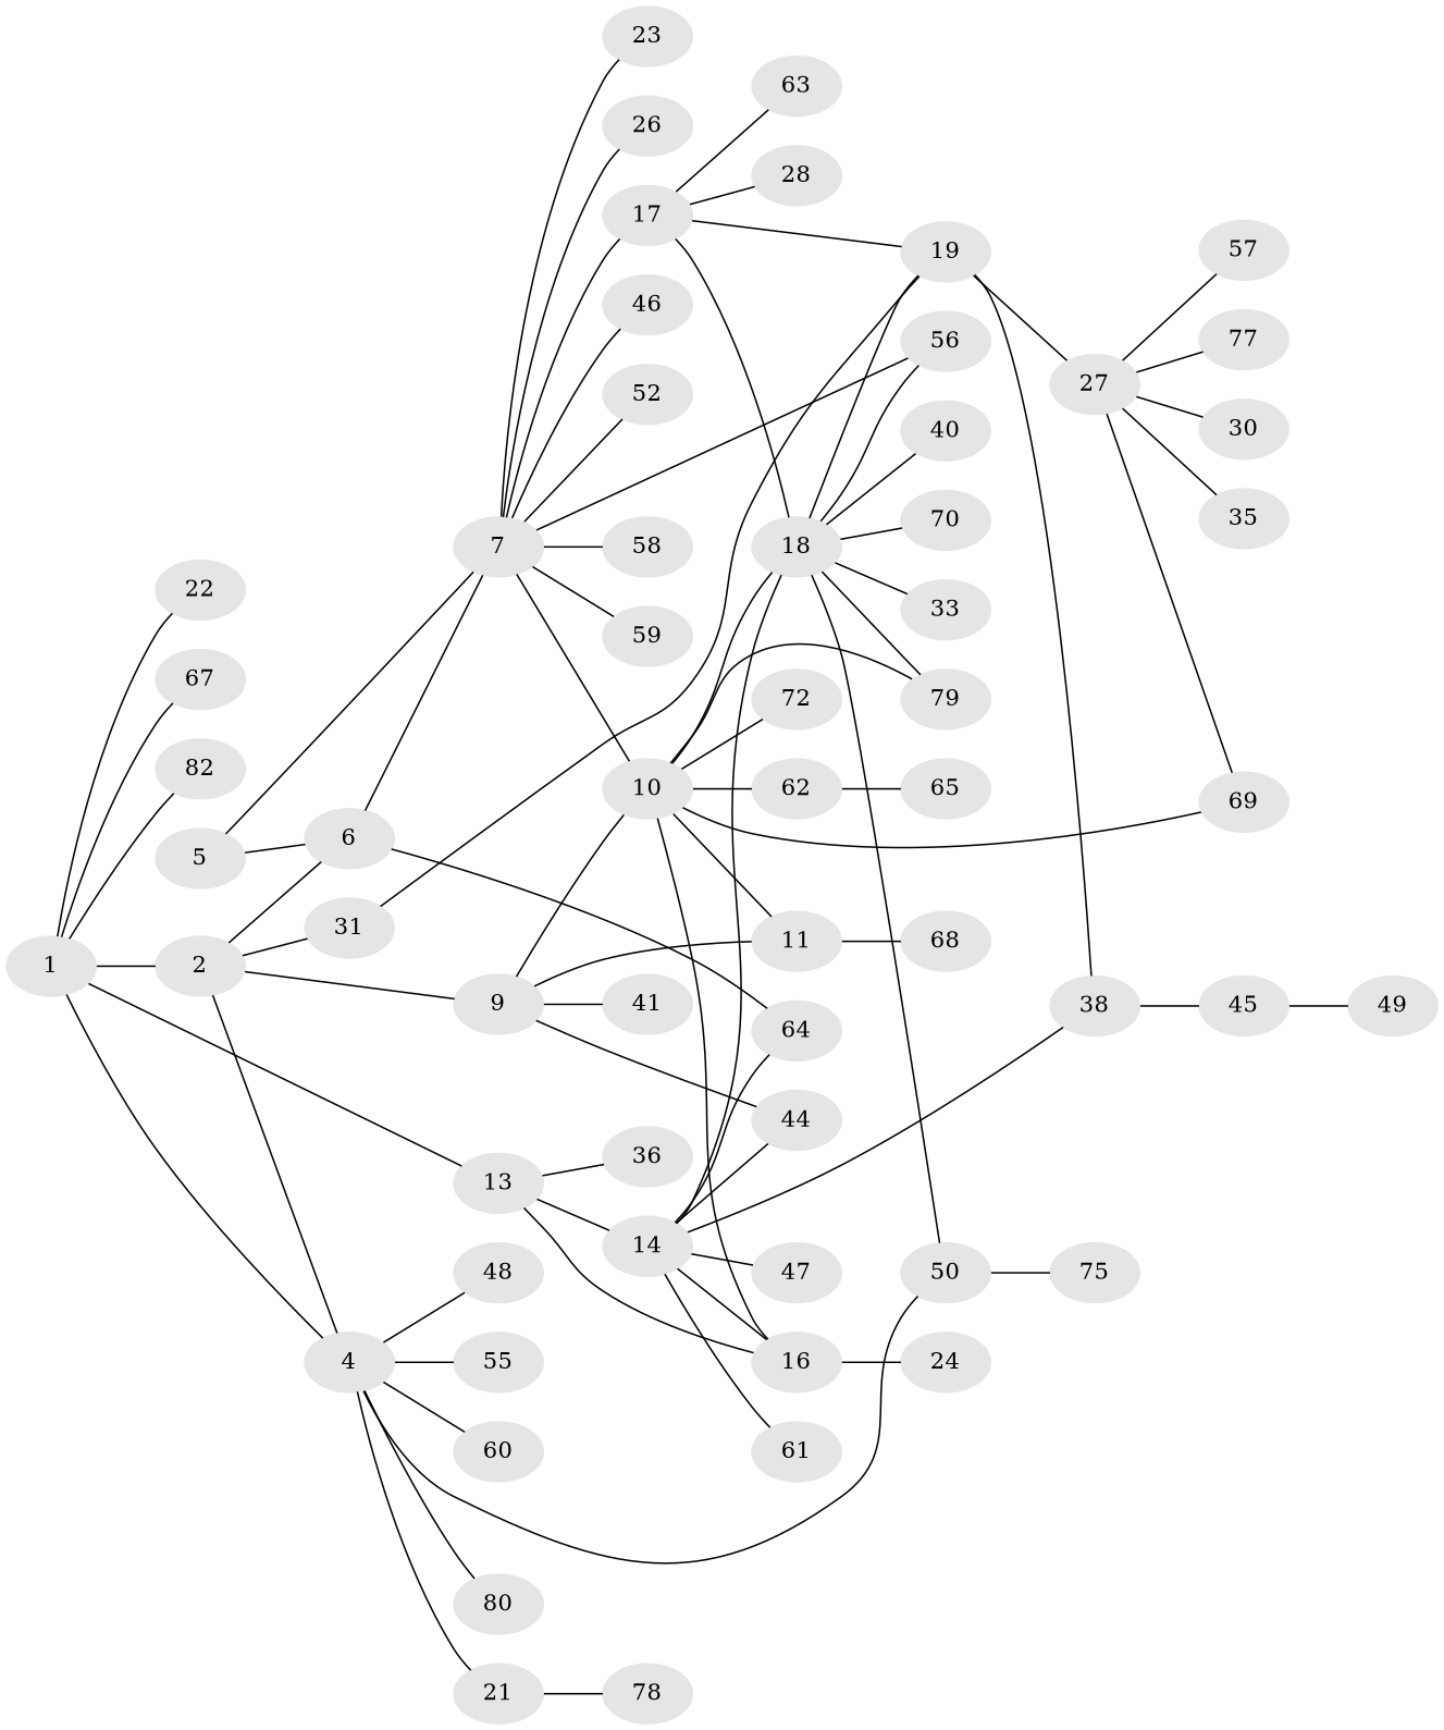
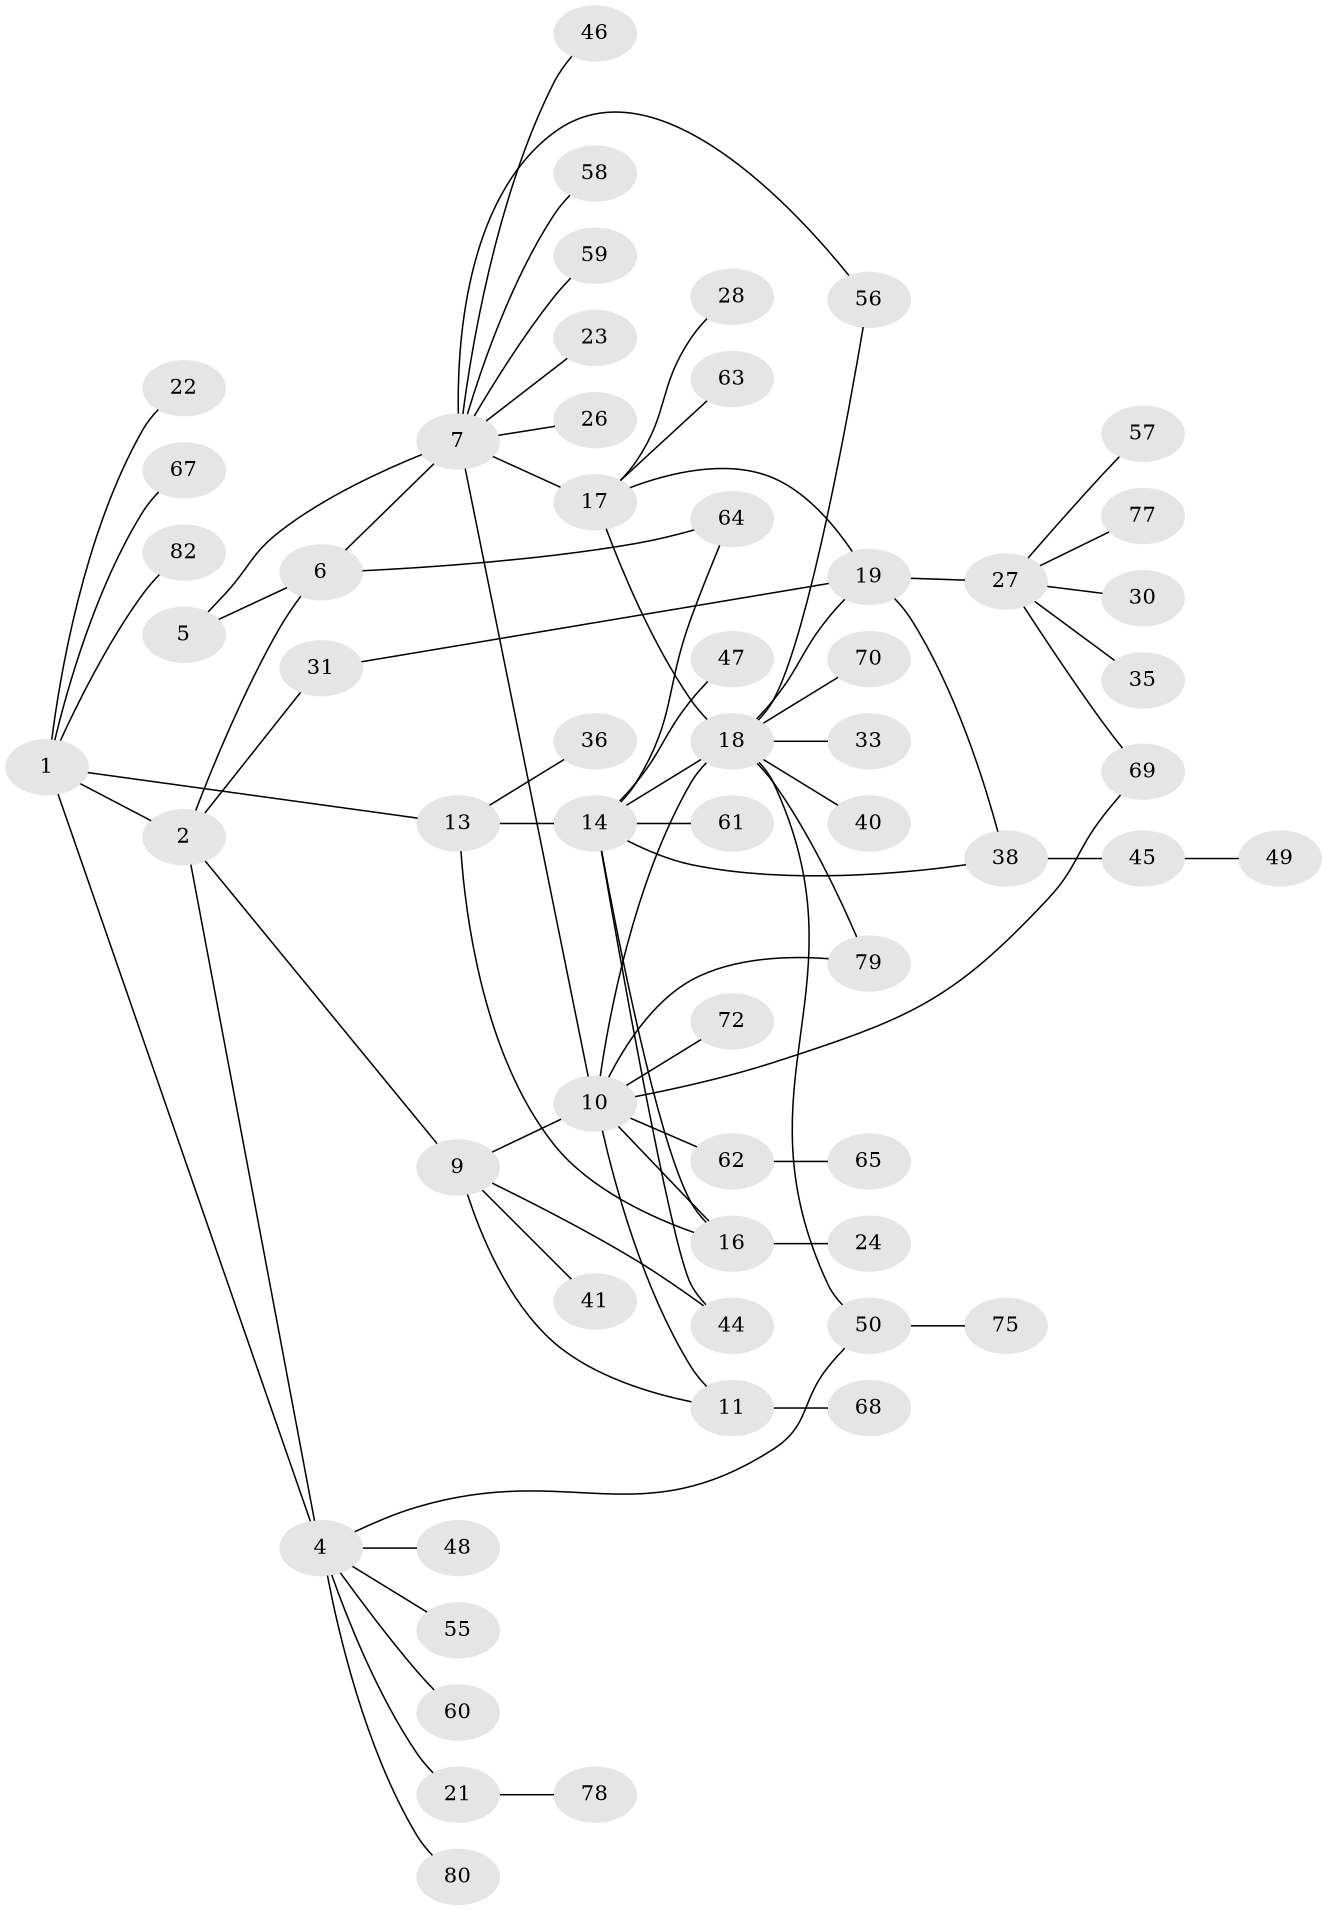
  graph {
    rankdir=LR
    node [color=gray90 style=filled]
    1 [super="+53"]
    2 [super="+3"]
    4 [super="+51"]
    13 [super="+25"]
    22
    67
    82
    6
    9 [super="+66"]
    31
    21 [super="+32"]
    48
    50 [super="+73"]
    55
    60
    80
    14 [super="+15"]
    16 [super="+42"]
    36
    7 [super="+8"]
    64
    10 [super="+12"]
    11 [super="+34"]
    41
    44
    19 [super="+39"]
    38 [super="+71"]
    27 [super="+29"]
    78
    75
    5 [super="+76"]
    17 [super="+20"]
    23
    26
    46
-   52
    56
    58
    59
    18 [super="+37"]
    47
    61
    62 [super="+81"]
    69
    72
    79
    28
    63
    68
    24 [super="+54"]
    33 [super="+43"]
    40
    70
    65
    45 [super="+74"]
    30
    35
    57
    77
    49
    1 -- 2 [weight=2]
    1 -- 4
    1 -- 13
    1 -- 22
    1 -- 67
    1 -- 82
    2 -- 4 [weight=2]
    2 -- 6
    2 -- 9
    2 -- 31
    4 -- 21
    4 -- 48
    4 -- 50
    4 -- 55
    4 -- 60
    4 -- 80
    13 -- 14 [weight=2]
    13 -- 16
    13 -- 36
    6 -- 7 [weight=2]
    6 -- 64
    9 -- 10 [weight=2]
    9 -- 11
    9 -- 41
    9 -- 44
    31 -- 19
    21 -- 78
    50 -- 75
    14 -- 16 [weight=2]
    14 -- 64
    14 -- 44
    14 -- 38
    14 -- 18 [weight=2]
    14 -- 47
    14 -- 61
    16 -- 24
    7 -- 10
    7 -- 17
    7 -- 23
    7 -- 26
    7 -- 46
-   7 -- 52
    7 -- 56
    7 -- 58
    7 -- 59
    10 -- 16
    10 -- 11 [weight=2]
    10 -- 18
    10 -- 62
    10 -- 69
    10 -- 72
    10 -- 79
    11 -- 68
    19 -- 38
    19 -- 27
    38 -- 45
    27 -- 69
    27 -- 30
    27 -- 35
    27 -- 57
    27 -- 77
    5 -- 6
    5 -- 7 [weight=2]
    17 -- 19 [weight=2]
    17 -- 18 [weight=2]
    17 -- 28
    17 -- 63
    18 -- 50
    18 -- 19
    18 -- 56
    18 -- 79
    18 -- 33
    18 -- 40
    18 -- 70
    62 -- 65
    45 -- 49
  }
